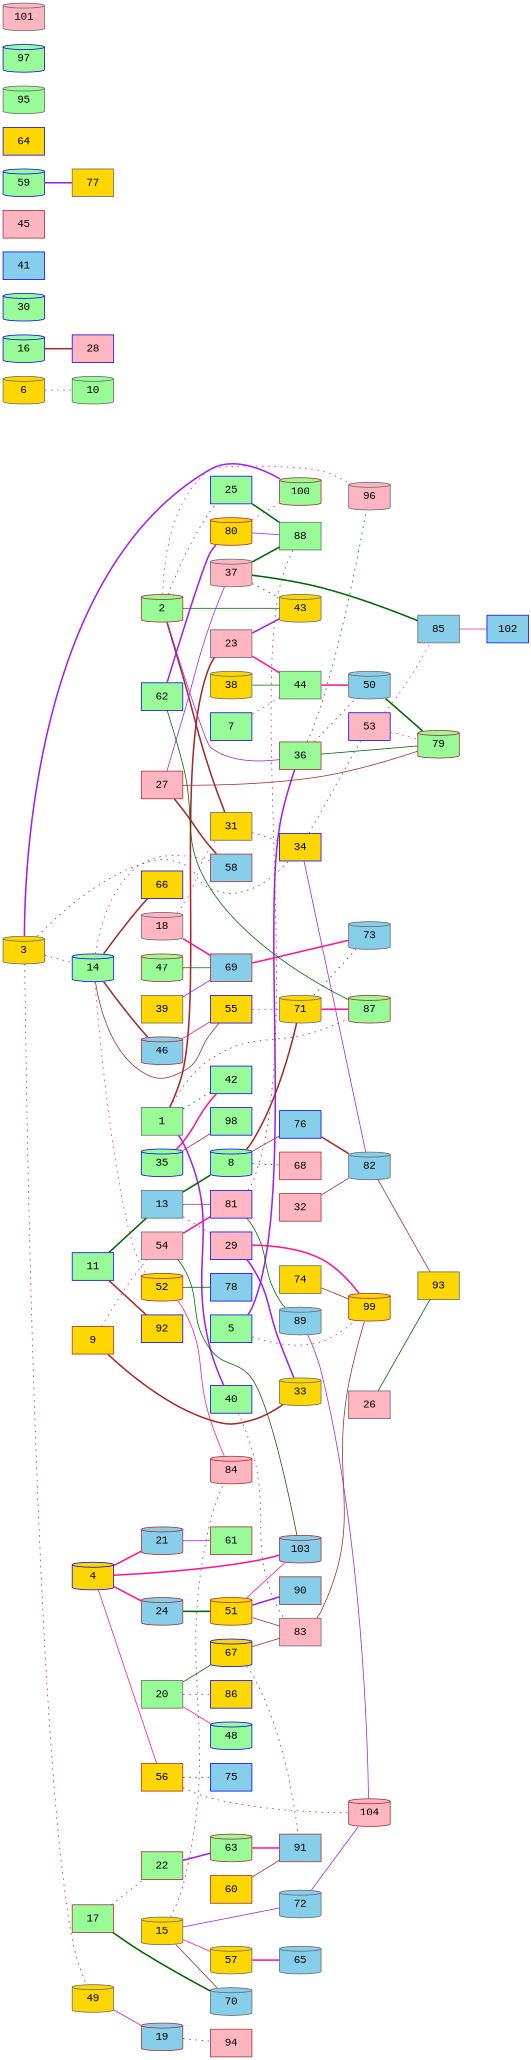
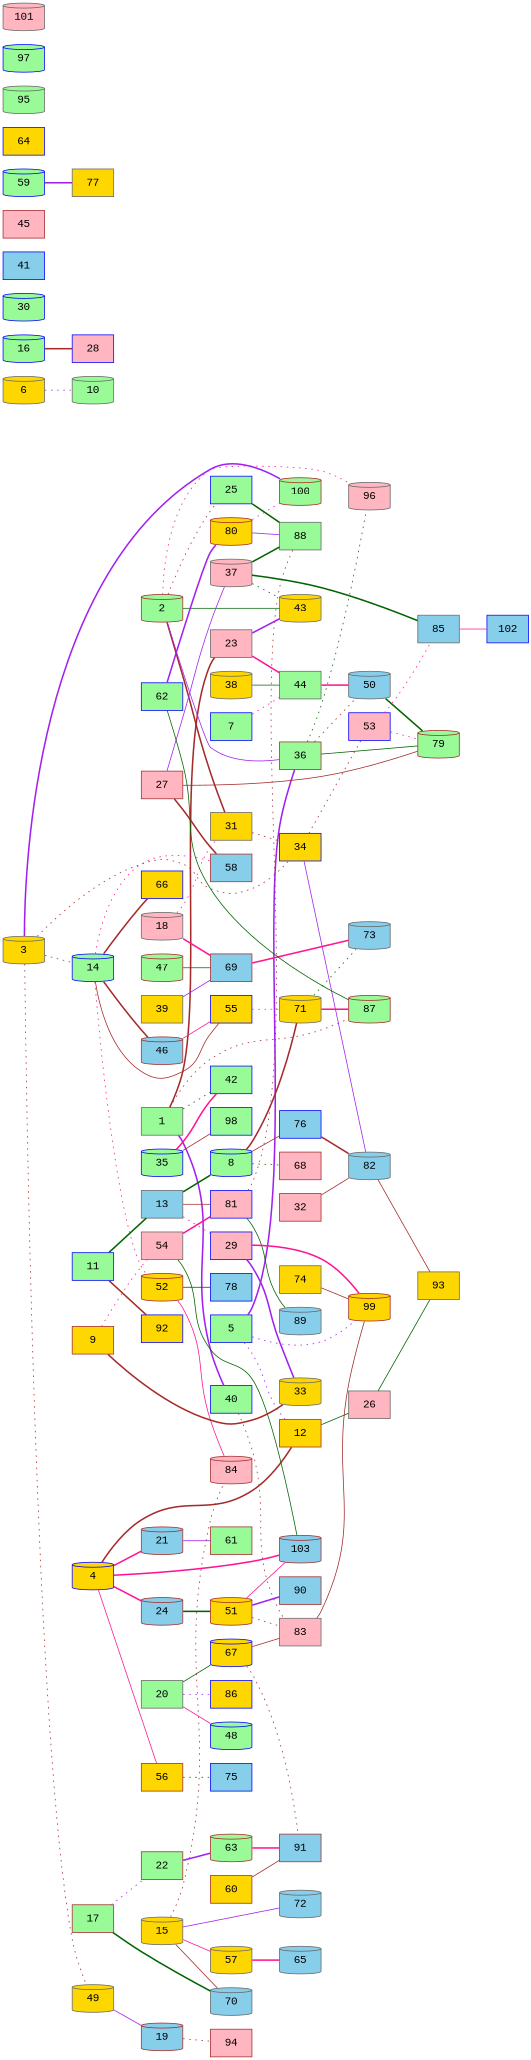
  graph {
    fontname="Liberation Mono"
    rankdir=LR
    node [color=gray40 fillcolor=palegreen fontname="Liberation Mono" shape=box style=filled]
    edge [color=brown fontname="Liberation Mono" style=bold]
    23 [fillcolor=lightpink]
    1
    40 [color=blue]
    42 [color=blue]
    87 [color=brown shape=cylinder]
    43 [fillcolor=gold shape=cylinder]
    44
    83 [fillcolor=lightpink]
    2 [color=brown shape=cylinder]
    25 [color=blue]
    31 [fillcolor=gold]
    36 [color=brown]
    96 [fillcolor=lightpink shape=cylinder]
    88
    34 [color=blue fillcolor=gold]
    79 [color=brown shape=cylinder]
    50 [fillcolor=skyblue shape=cylinder]
    3 [fillcolor=gold shape=cylinder]
    14 [color=blue shape=cylinder]
    49 [fillcolor=gold shape=cylinder]
    100 [color=brown shape=cylinder]
    46 [color=brown fillcolor=skyblue shape=cylinder]
    52 [color=brown fillcolor=gold shape=cylinder]
    55 [color=blue fillcolor=gold]
    58 [color=brown fillcolor=skyblue]
    66 [color=blue fillcolor=gold]
    82 [fillcolor=skyblue shape=cylinder]
    53 [color=blue fillcolor=lightpink]
    19 [color=brown fillcolor=skyblue shape=cylinder]
    4 [color=blue fillcolor=gold shape=cylinder]
+   12 [color=brown fillcolor=gold]
    21 [color=brown fillcolor=skyblue shape=cylinder]
    24 [color=brown fillcolor=skyblue shape=cylinder]
    56 [color=brown fillcolor=gold]
    103 [color=brown fillcolor=skyblue shape=cylinder]
    26 [fillcolor=lightpink]
    94 [color=brown fillcolor=lightpink]
    61 [color=brown]
    51 [color=brown fillcolor=gold shape=cylinder]
    75 [color=blue fillcolor=skyblue]
-   104 [color=brown fillcolor=lightpink shape=cylinder]
    5 [color=blue]
    99 [color=brown fillcolor=gold shape=cylinder]
    6 [fillcolor=gold shape=cylinder]
    10 [shape=cylinder]
    7 [color=blue]
    8 [color=blue shape=cylinder]
    68 [color=brown fillcolor=lightpink]
    71 [fillcolor=gold shape=cylinder]
    76 [color=blue fillcolor=skyblue]
    73 [fillcolor=skyblue shape=cylinder]
    9 [color=brown fillcolor=gold]
    33 [fillcolor=gold shape=cylinder]
    54 [fillcolor=lightpink]
    81 [color=blue fillcolor=lightpink]
    11 [color=blue]
    13 [fillcolor=skyblue]
    92 [color=blue fillcolor=gold]
    29 [color=blue fillcolor=lightpink]
    93 [fillcolor=gold]
    78 [color=blue fillcolor=skyblue]
    89 [fillcolor=skyblue shape=cylinder]
    84 [color=brown fillcolor=lightpink shape=cylinder]
    15 [fillcolor=gold shape=cylinder]
    57 [fillcolor=gold shape=cylinder]
    70 [fillcolor=skyblue shape=cylinder]
    72 [fillcolor=skyblue shape=cylinder]
    65 [fillcolor=skyblue shape=cylinder]
    16 [color=blue shape=cylinder]
    28 [color=blue fillcolor=lightpink]
    17 [color=brown]
    22 [color=brown]
    63 [color=brown shape=cylinder]
    18 [fillcolor=lightpink shape=cylinder]
    69 [color=brown fillcolor=skyblue]
    48 [color=blue shape=cylinder]
    20
    67 [color=blue fillcolor=gold shape=cylinder]
    86 [color=blue fillcolor=gold]
    91 [color=brown fillcolor=skyblue]
    90 [color=brown fillcolor=skyblue]
    27 [color=brown fillcolor=lightpink]
    37 [fillcolor=lightpink shape=cylinder]
    85 [fillcolor=skyblue]
    30 [color=blue shape=cylinder]
    32 [color=brown fillcolor=lightpink]
    35 [color=blue shape=cylinder]
    98 [color=blue]
    102 [color=blue fillcolor=skyblue]
    38 [fillcolor=gold shape=cylinder]
    39 [fillcolor=gold]
    41 [color=blue fillcolor=skyblue]
    45 [color=brown fillcolor=lightpink]
    47 [color=brown shape=cylinder]
    59 [color=blue shape=cylinder]
    77 [fillcolor=gold]
    60 [color=brown fillcolor=gold]
    62 [color=blue]
    80 [color=brown fillcolor=gold shape=cylinder]
    64 [color=blue fillcolor=gold]
    74 [fillcolor=gold]
    95 [shape=cylinder]
    97 [color=blue shape=cylinder]
    101 [fillcolor=lightpink shape=cylinder]
    23 -- 43 [color=purple]
    23 -- 44 [color=deeppink]
    1 -- 23
    1 -- 40 [color=purple]
    1 -- 42 [color=darkgreen style=dotted]
    1 -- 87 [style=dotted]
    40 -- 83 [style=dotted]
    44 -- 50 [color=deeppink]
    83 -- 99 [style=solid]
    2 -- 43 [color=darkgreen style=solid]
    2 -- 25 [style=dotted]
    2 -- 31
    2 -- 36 [color=purple style=solid]
    2 -- 96 [color=deeppink style=dotted]
    25 -- 88 [color=darkgreen]
    31 -- 34 [style=dotted]
    36 -- 96 [color=darkgreen style=dotted]
    36 -- 79 [color=darkgreen style=solid]
    36 -- 50 [style=dotted]
    34 -- 82 [color=purple style=solid]
    34 -- 53 [style=dotted]
    50 -- 79 [color=darkgreen]
    3 -- 34 [style=dotted]
    3 -- 14 [style=dotted]
    3 -- 49 [style=dotted]
    3 -- 100 [color=purple]
    14 -- 46
    14 -- 52 [color=deeppink style=dotted]
    14 -- 55 [style=solid]
    14 -- 58 [color=deeppink style=dotted]
    14 -- 66
    49 -- 19 [color=purple style=solid]
    46 -- 55 [color=deeppink style=solid]
    52 -- 78 [color=darkgreen style=solid]
    52 -- 84 [color=deeppink style=solid]
    55 -- 71 [color=deeppink style=dotted]
    82 -- 93 [style=solid]
    53 -- 79 [color=deeppink style=dotted]
    53 -- 85 [color=deeppink style=dotted]
    19 -- 94 [style=dotted]
+   4 -- 12
    4 -- 21 [color=deeppink]
    4 -- 24 [color=deeppink]
    4 -- 56 [color=deeppink style=solid]
    4 -- 103 [color=deeppink]
+   12 -- 26 [color=darkgreen style=solid]
    21 -- 61 [color=purple style=solid]
    24 -- 51 [color=darkgreen]
    56 -- 75 [color=darkgreen style=dotted]
-   56 -- 104 [style=dotted]
    26 -- 93 [color=darkgreen style=solid]
-   51 -- 83 [style=solid]
+   51 -- 83 [style=dotted]
    51 -- 103 [color=deeppink style=solid]
    51 -- 90 [color=purple]
    5 -- 36 [color=purple]
+   5 -- 12 [color=purple style=dotted]
    5 -- 99 [color=purple style=dotted]
    6 -- 10 [color=purple style=dotted]
    7 -- 44 [color=deeppink style=dotted]
    8 -- 68 [color=darkgreen style=dotted]
    8 -- 71
    8 -- 76 [style=solid]
    71 -- 87 [color=deeppink]
    71 -- 73 [color=darkgreen style=dotted]
    76 -- 82
    9 -- 33
    9 -- 54 [color=deeppink style=dotted]
    54 -- 103 [color=darkgreen style=solid]
    54 -- 81 [color=deeppink]
    81 -- 88 [style=dotted]
    81 -- 89 [color=darkgreen style=solid]
    11 -- 13 [color=darkgreen]
    11 -- 92
    13 -- 8 [color=darkgreen]
    13 -- 81 [style=solid]
    13 -- 29 [color=deeppink style=dotted]
    29 -- 99 [color=deeppink]
    29 -- 33 [color=purple]
-   89 -- 104 [color=purple style=solid]
    15 -- 84 [style=dotted]
    15 -- 57 [color=deeppink style=solid]
    15 -- 70 [style=solid]
    15 -- 72 [color=purple style=solid]
    57 -- 65 [color=deeppink]
-   72 -- 104 [color=purple style=solid]
    16 -- 28
    17 -- 70 [color=darkgreen]
    17 -- 22 [color=purple style=dotted]
    22 -- 63 [color=purple]
    63 -- 91 [color=deeppink]
    18 -- 31 [color=deeppink style=dotted]
    18 -- 69 [color=deeppink]
    69 -- 73 [color=deeppink]
    20 -- 48 [color=deeppink style=solid]
    20 -- 67 [color=darkgreen style=solid]
    20 -- 86 [color=purple style=dotted]
    67 -- 83 [style=solid]
    67 -- 91 [style=dotted]
    27 -- 79 [style=solid]
    27 -- 58
    27 -- 37 [color=purple style=solid]
    37 -- 43 [color=darkgreen style=dotted]
    37 -- 88 [color=darkgreen]
    37 -- 85 [color=darkgreen]
    85 -- 102 [color=deeppink style=solid]
    32 -- 82 [style=solid]
    35 -- 42 [color=deeppink]
    35 -- 98 [style=solid]
    38 -- 44 [color=darkgreen style=solid]
    39 -- 69 [color=purple style=solid]
    47 -- 69 [color=darkgreen style=solid]
    59 -- 77 [color=purple]
    60 -- 91 [style=solid]
    62 -- 87 [color=darkgreen style=solid]
    62 -- 80 [color=purple]
    80 -- 88 [color=purple style=solid]
    80 -- 100 [color=deeppink style=dotted]
    74 -- 99 [style=solid]
  }
